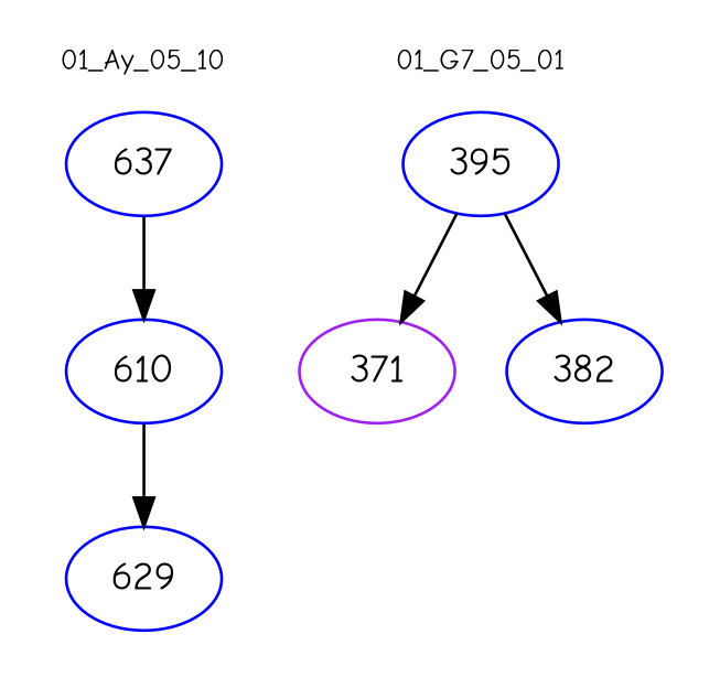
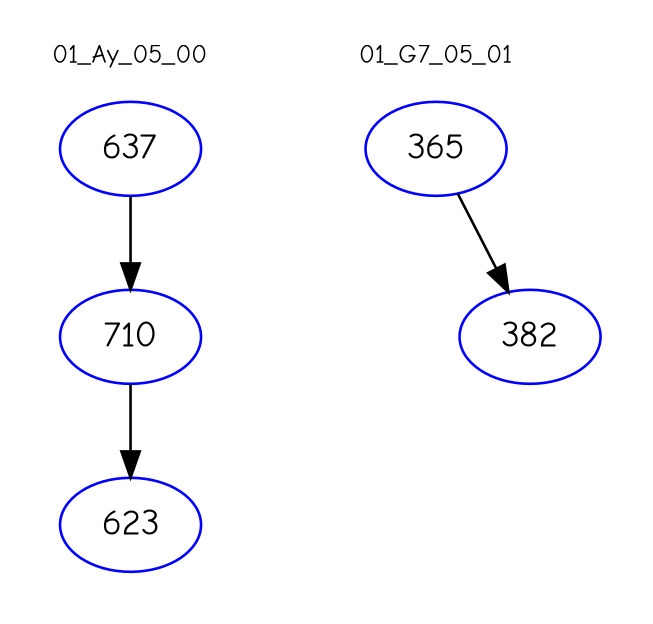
  digraph {
    fontname="Comic Neue"
    node [color=blue fontname="Comic Neue"]
    edge [color=black fontname="Comic Neue"]
-   n1 [label=610]
+   n1 [label=710]
    n2 [label=637]
-   n3 [label=629]
-   n4 [label=395]
-   n5 [color=purple label=371]
+   n3 [label=623]
+   n4 [label=365]
    n6 [label=382]
    subgraph cluster_1 {
      color=white
      fontsize=10
-     label="01_Ay_05_10"
+     label="01_Ay_05_00"
      n1
      n2
      n3
    }
    subgraph cluster_2 {
      color=white
      fontsize=10
      label="01_G7_05_01"
      n4
-     n5
      n6
    }
    n1 -> n3
    n2 -> n1
-   n4 -> n5
    n4 -> n6
  }
